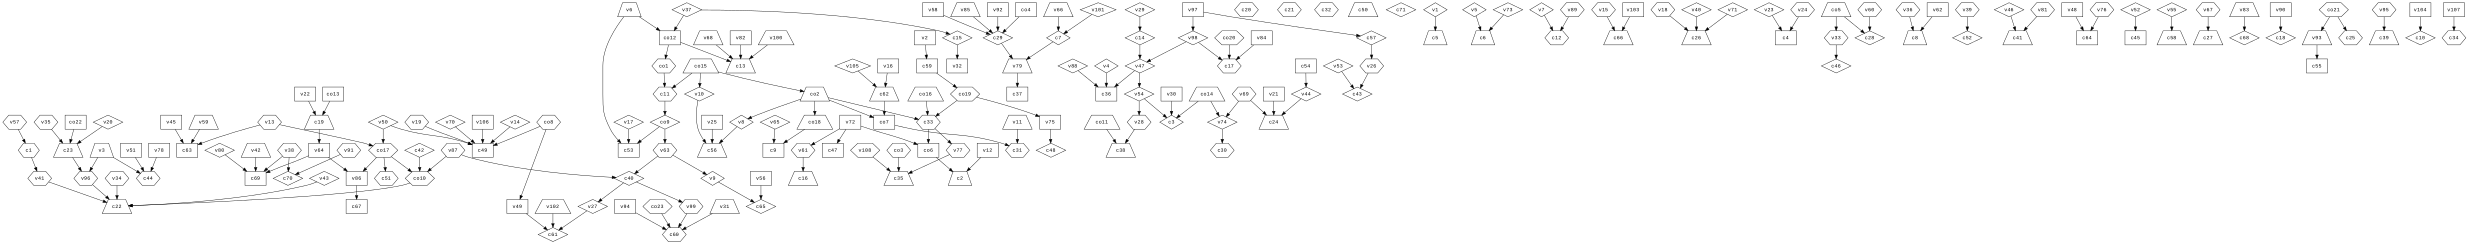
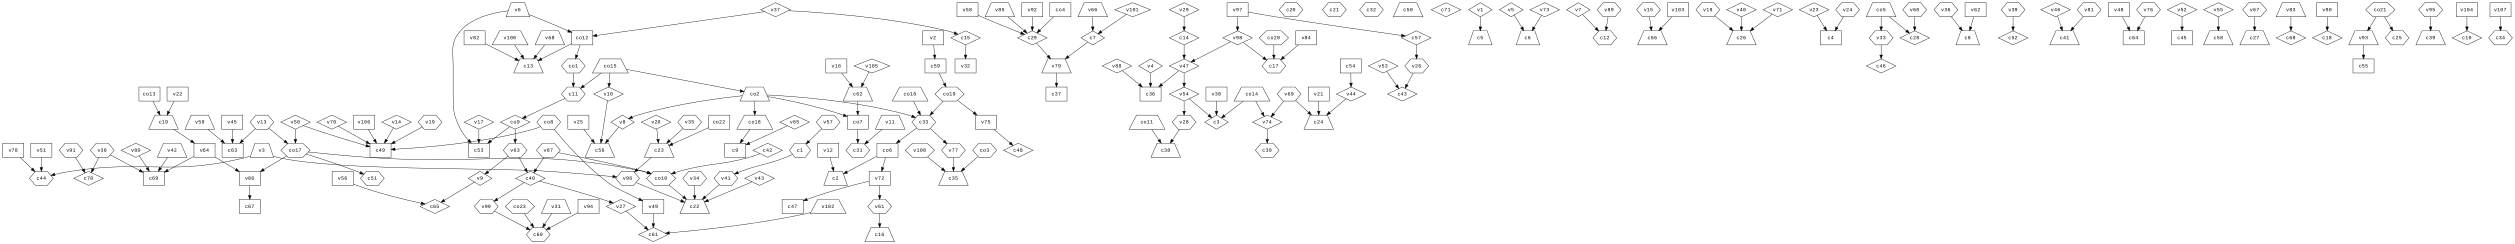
  strict digraph {
    fontname="Liberation Mono"
    node [fontname="Liberation Mono" shape=diamond]
    edge [fontname="Liberation Mono" weight=1]
    c1 [shape=hexagon]
    v41 [shape=hexagon]
    c22 [shape=trapezium]
    c7
    v79 [shape=trapezium]
    c37 [shape=box]
    co9
    c11 [shape=hexagon]
    c53 [shape=box]
    v63 [shape=hexagon]
    c14
    v47
    c36 [shape=box]
    v54
    c19 [shape=trapezium]
    v64 [shape=box]
    c69 [shape=box]
    v86 [shape=box]
    c20 [shape=hexagon]
    c21 [shape=hexagon]
    c23 [shape=trapezium]
    v96 [shape=hexagon]
    c29
    c32 [shape=hexagon]
    c33 [shape=hexagon]
    v77 [shape=hexagon]
    co6 [shape=box]
    c35 [shape=trapezium]
    c2 [shape=trapezium]
    v72 [shape=box]
    c40
    v27
    v99 [shape=hexagon]
    c61
    c60 [shape=hexagon]
    c42
    co10 [shape=hexagon]
    c50 [shape=trapezium]
    c54 [shape=box]
    v44
    c24 [shape=trapezium]
    c57
    v26 [shape=hexagon]
    c43
    c59 [shape=box]
    co19 [shape=hexagon]
    v75 [shape=box]
    c62 [shape=trapezium]
    co7 [shape=box]
    c31 [shape=hexagon]
    c71
    v1
    c5 [shape=trapezium]
    v2 [shape=box]
    v3 [shape=trapezium]
    c44 [shape=hexagon]
    v4
    v5
    c6 [shape=trapezium]
    v6 [shape=trapezium]
    co12 [shape=box]
    c13 [shape=trapezium]
    co1 [shape=hexagon]
    v7
    c12 [shape=hexagon]
    v8
    c56 [shape=trapezium]
    v9
    c65
    v10
    v11 [shape=trapezium]
    v12 [shape=box]
    c63 [shape=box]
    v13 [shape=hexagon]
    co17 [shape=hexagon]
    c51 [shape=hexagon]
    v14
    c49 [shape=box]
    c66 [shape=trapezium]
    v15 [shape=hexagon]
    v16 [shape=box]
    v17
    c26 [shape=trapezium]
    v18 [shape=hexagon]
    v19 [shape=hexagon]
    v20
    v21 [shape=box]
    v22 [shape=box]
    v23
    c4 [shape=box]
    v24 [shape=hexagon]
    v25 [shape=box]
    c38 [shape=trapezium]
    v28 [shape=hexagon]
    v29
    v30 [shape=box]
    c3
    v31 [shape=trapezium]
    v32 [shape=box]
    c15
    c46
    v33 [shape=hexagon]
    v34 [shape=hexagon]
    v35 [shape=hexagon]
    c8 [shape=trapezium]
    v36 [shape=hexagon]
    v37
    v38 [shape=hexagon]
    c70
    c52
    v39 [shape=hexagon]
    v40
    v42 [shape=trapezium]
    v43
    v45 [shape=box]
    v46
    c41 [shape=trapezium]
    v48 [shape=box]
    c64 [shape=box]
    v49 [shape=box]
    v50
    v51 [shape=box]
    v52
    c45 [shape=box]
    v53
    v55
    c58 [shape=trapezium]
    v56 [shape=box]
    v57 [shape=hexagon]
    v58 [shape=box]
    v59 [shape=trapezium]
    c28
    v60 [shape=hexagon]
    c16 [shape=trapezium]
    v61 [shape=hexagon]
    v62 [shape=box]
    c67 [shape=box]
    v65
    c9 [shape=box]
    v66 [shape=trapezium]
    c27 [shape=trapezium]
    v67 [shape=hexagon]
    v68 [shape=trapezium]
    v69 [shape=hexagon]
    v74
    c30 [shape=hexagon]
    v70
    v71
    c47 [shape=box]
    v73
    c48
    v76 [shape=hexagon]
    v78 [shape=box]
    v80
    v81 [shape=hexagon]
    v82 [shape=box]
    v83 [shape=trapezium]
    c68
    v84 [shape=box]
    c17 [shape=hexagon]
    v85 [shape=trapezium]
    v87 [shape=hexagon]
    v88
    v89 [shape=hexagon]
    v90 [shape=box]
    c18
    v91 [shape=hexagon]
    v92 [shape=box]
    v93 [shape=trapezium]
    c55 [shape=box]
    v94 [shape=box]
    c39 [shape=trapezium]
    v95 [shape=hexagon]
    v97 [shape=box]
    v98
    v100 [shape=trapezium]
    v101
    v102 [shape=trapezium]
    v103 [shape=box]
    v104 [shape=box]
    c10
    v105
    v106 [shape=box]
    v107 [shape=box]
    c34 [shape=hexagon]
    v108 [shape=hexagon]
    co2 [shape=trapezium]
    co18 [shape=trapezium]
    co3 [shape=hexagon]
    co4 [shape=box]
    co5 [shape=trapezium]
    co8 [shape=hexagon]
    co11 [shape=trapezium]
    co13 [shape=box]
    co14 [shape=trapezium]
    co15 [shape=trapezium]
    co16 [shape=trapezium]
    co20 [shape=hexagon]
    co21 [shape=hexagon]
    c25 [shape=hexagon]
    co22 [shape=box]
    co23 [shape=hexagon]
    c1 -> v41
    v41 -> c22
    c7 -> v79
    v79 -> c37
    co9 -> c53
    co9 -> v63
    c11 -> co9
    v63 -> c40
    v63 -> v9
    c14 -> v47
    v47 -> c36
    v47 -> v54
    v54 -> v28
    v54 -> c3
    c19 -> v64
    v64 -> c69
    v64 -> v86
    v86 -> c67
    c23 -> v96
    v96 -> c22
    c29 -> v79
    c33 -> v77
    c33 -> co6
    v77 -> c35
    co6 -> c2
-   v72 -> co6
+   co6 -> v72
    v72 -> v61
    v72 -> c47
    c40 -> v27
    c40 -> v99
    v27 -> c61
    v99 -> c60
    c42 -> co10
    co10 -> c22
    c54 -> v44
    v44 -> c24
    c57 -> v26
    v26 -> c43
    c59 -> co19
    co19 -> c33
    co19 -> v75
    v75 -> c48
    c62 -> co7
    co7 -> c31
    v1 -> c5
    v2 -> c59
    v3 -> v96
    v3 -> c44
    v4 -> c36
    v5 -> c6
    v6 -> c53
    v6 -> co12
    co12 -> c13
    co12 -> co1
    co1 -> c11
    v7 -> c12
    v8 -> c56
    v9 -> c65
    v10 -> c56
    v11 -> c31
    v12 -> c2
    v13 -> c63
    v13 -> co17
    co17 -> v86
    co17 -> co10
    co17 -> c51
    v14 -> c49
    v15 -> c66
    v16 -> c62
    v17 -> c53
    v18 -> c26
    v19 -> c49
    v20 -> c23
    v21 -> c24
    v22 -> c19
    v23 -> c4
    v24 -> c4
    v25 -> c56
    v28 -> c38
    v29 -> c14
    v30 -> c3
    v31 -> c60
    c15 -> v32
    v33 -> c46
    v34 -> c22
    v35 -> c23
    v36 -> c8
    v37 -> co12
    v37 -> c15
    v38 -> c69
    v38 -> c70
    v39 -> c52
    v40 -> c26
    v42 -> c69
    v43 -> c22
    v45 -> c63
    v46 -> c41
    v48 -> c64
    v49 -> c61
    v50 -> co17
    v50 -> c49
    v51 -> c44
    v52 -> c45
    v53 -> c43
    v55 -> c58
    v56 -> c65
    v57 -> c1
    v58 -> c29
    v59 -> c63
    v60 -> c28
    v61 -> c16
    v62 -> c8
    v65 -> c9
    v66 -> c7
    v67 -> c27
    v68 -> c13
    v69 -> c24
    v69 -> v74
    v74 -> c30
    v70 -> c49
    v71 -> c26
    v73 -> c6
    v76 -> c64
    v78 -> c44
    v80 -> c69
    v81 -> c41
    v82 -> c13
    v83 -> c68
    v84 -> c17
    v85 -> c29
    v87 -> c40
    v87 -> co10
    v88 -> c36
    v89 -> c12
    v90 -> c18
    v91 -> c70
    v92 -> c29
    v93 -> c55
    v94 -> c60
    v95 -> c39
    v97 -> c57
    v97 -> v98
    v98 -> v47
    v98 -> c17
    v100 -> c13
    v101 -> c7
    v102 -> c61
    v103 -> c66
    v104 -> c10
    v105 -> c62
    v106 -> c49
    v107 -> c34
    v108 -> c35
    co2 -> c33
    co2 -> co7
    co2 -> v8
    co2 -> co18
    co18 -> c9
    co3 -> c35
    co4 -> c29
    co5 -> v33
    co5 -> c28
    co8 -> c49
    co8 -> v49
    co11 -> c38
    co13 -> c19
    co14 -> c3
    co14 -> v74
    co15 -> c11
    co15 -> v10
    co15 -> co2
    co16 -> c33
    co20 -> c17
    co21 -> v93
    co21 -> c25
    co22 -> c23
    co23 -> c60
  }
